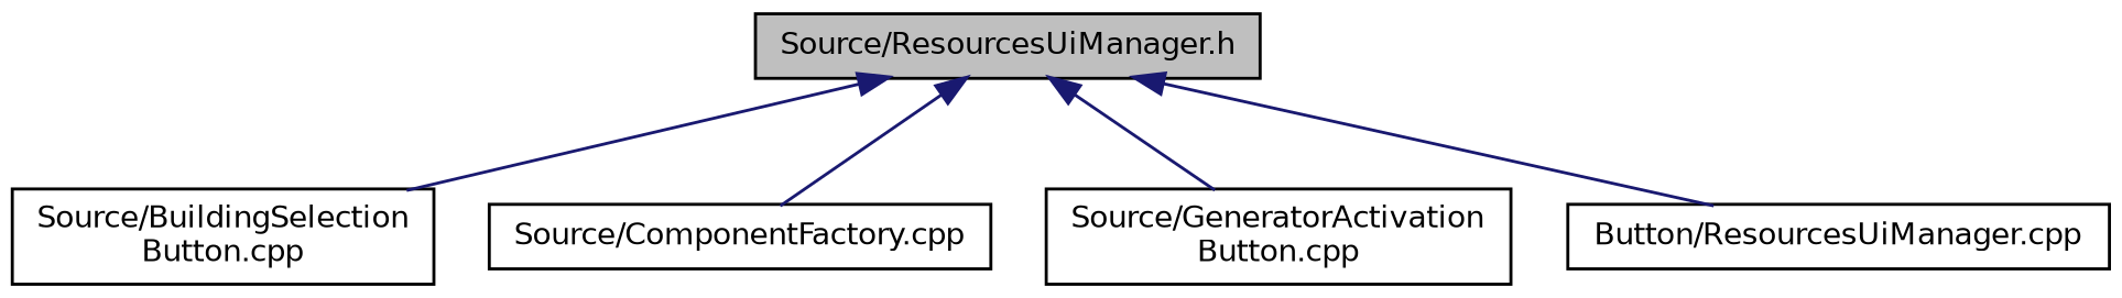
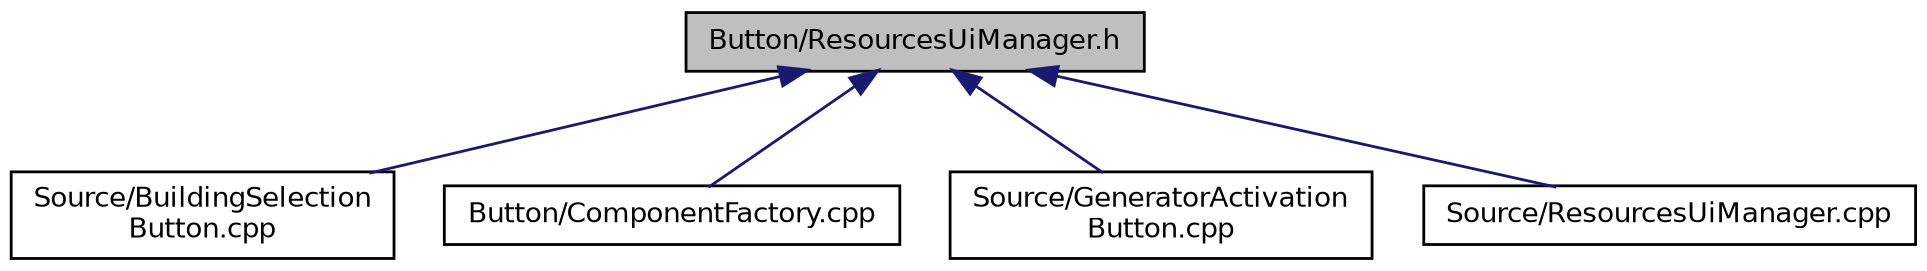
  digraph {
    node [color=black fillcolor=white fontname=Helvetica fontsize=10 shape=record style=filled]
    edge [color=midnightblue dir=back fontname=Helvetica fontsize=10 labelfontname=Helvetica labelfontsize=10 style=solid]
-   n1 [fillcolor=grey75 fontcolor=black height=0.2 label="Source/ResourcesUiManager.h" width=0.4]
+   n1 [fillcolor=grey75 fontcolor=black height=0.2 label="Button/ResourcesUiManager.h" width=0.4]
    n2 [height=0.2 label="Source/BuildingSelection\lButton.cpp" width=0.4]
-   n3 [height=0.2 label="Source/ComponentFactory.cpp" width=0.4]
+   n3 [height=0.2 label="Button/ComponentFactory.cpp" width=0.4]
    n4 [height=0.2 label="Source/GeneratorActivation\lButton.cpp" width=0.4]
-   n5 [height=0.2 label="Button/ResourcesUiManager.cpp" width=0.4]
+   n5 [height=0.2 label="Source/ResourcesUiManager.cpp" width=0.4]
    n1 -> n2
    n1 -> n3
    n1 -> n4
    n1 -> n5
  }
